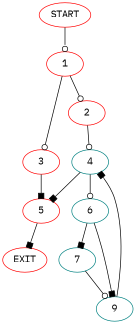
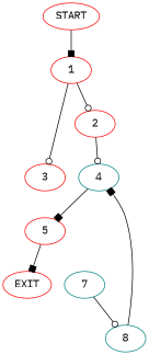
  digraph {
    fontname="IBM Plex Mono"
    node [color=red fontname="IBM Plex Mono"]
    edge [arrowhead=box fontname="IBM Plex Mono"]
    n1 [label=START]
    1
    2
    3
    n5 [label=EXIT]
    4 [color=teal]
    5
-   6 [color=teal]
    7 [color=teal]
-   8 [color=teal label=9]
-   n1 -> 1 [arrowhead=odot]
+   8 [color=teal]
+   n1 -> 1
    1 -> 2 [arrowhead=odot]
    1 -> 3 [arrowhead=odot]
    2 -> 4 [arrowhead=odot]
-   3 -> 5
    4 -> 5
-   4 -> 6 [arrowhead=odot]
    5 -> n5
-   6 -> 7
-   6 -> 8
    7 -> 8 [arrowhead=odot]
    8 -> 4
  }
